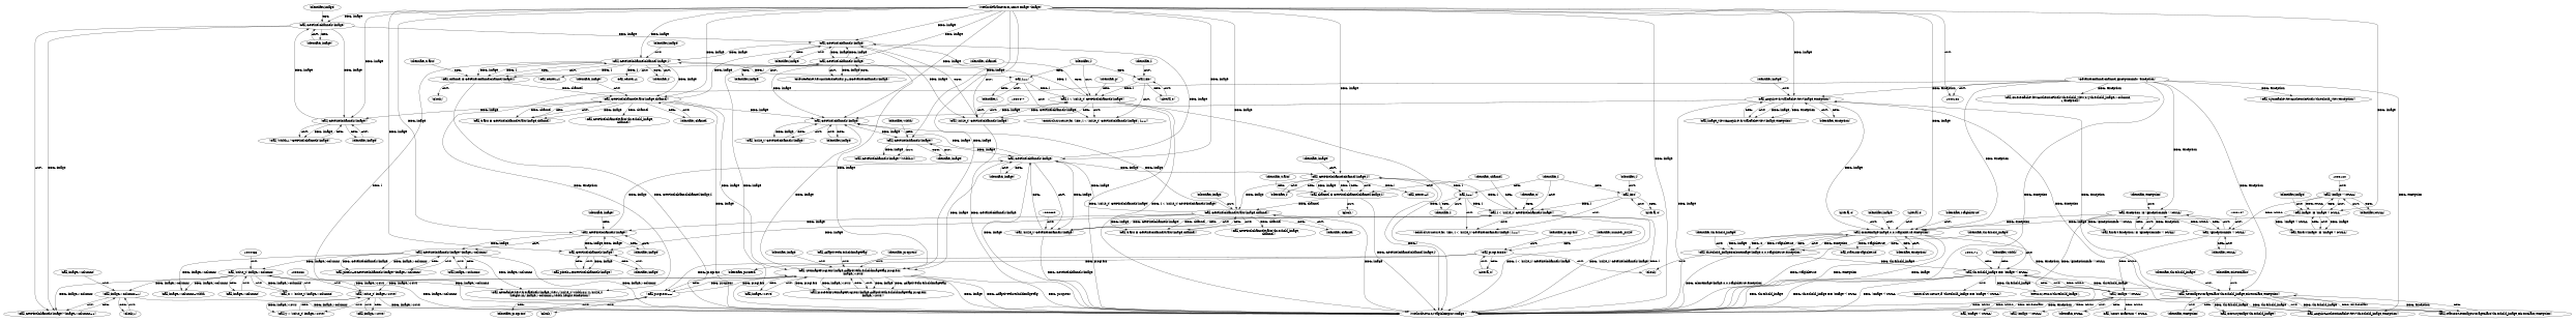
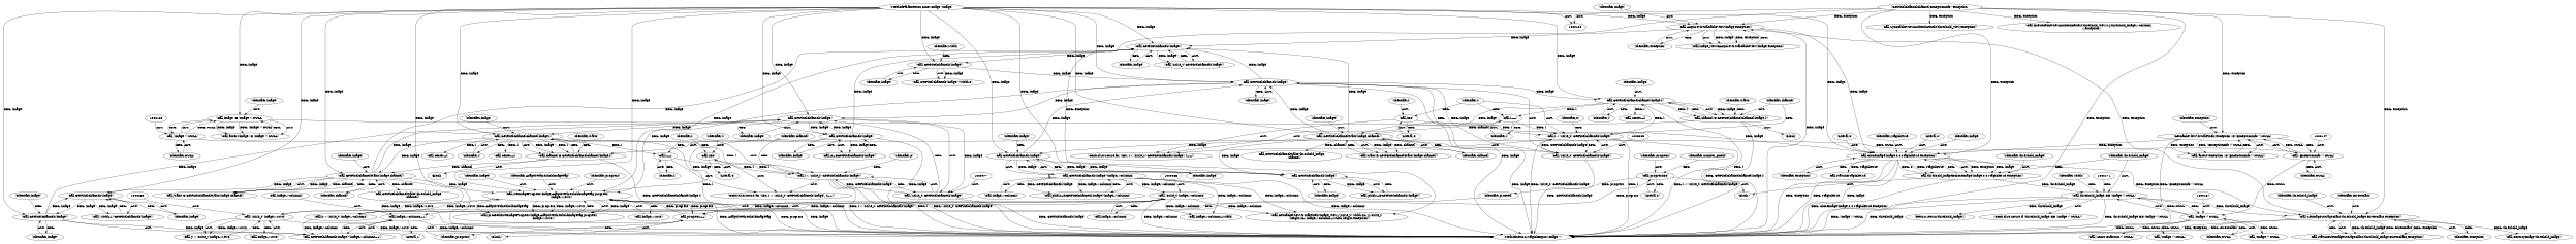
  digraph {
    n1 [label="(Call,image->columns+1)"]
-   n2 [label="(Block,1)"]
+   n2 [label="(Literal,1)"]
    n3 [label="(MethodReturn,MagickExport Image *)"]
    n4 [label="(Call,GetPixelChannels(image)*(image->columns+1))"]
    n5 [label="(Call,(ssize_t) image->columns)"]
    n6 [label="(Call,image->columns)"]
    n7 [label="(Call,image->columns+width)"]
    n8 [label="(Call,x < (ssize_t) image->columns)"]
    n9 [label="(Call,GetCacheViewVirtualPixels(image_view,-((ssize_t) width/2L),y-(ssize_t)\n      (height/2L),image->columns+width,height,exception))"]
    n10 [label="(Call,GetPixelChannels(image)*image->columns)"]
    n11 [label="(Call,image->columns)"]
    n12 [label="(Call,pixels+=GetPixelChannels(image)*image->columns)"]
    n13 [label="(Call,GetPixelChannels(image))"]
    n14 [label="(Call,GetPixelChannels(image))"]
    n15 [label="(Call,GetPixelChannels(image))"]
    n16 [label="(Identifier,image)"]
    n17 [label="(Call,GetPixelChannels(image))"]
    n18 [label="(Call,GetPixelChannelChannel(image,i))"]
    n19 [label="(Call,GetPixelChannels(image))"]
    n20 [label="(Call,SetImageProgress(image,AdaptiveThresholdImageTag,progress,\n          image->rows))"]
    n21 [label="(Call,(ssize_t) GetPixelChannels(image))"]
    n22 [label="(Identifier,image)"]
    n23 [label="(Identifier,image)"]
    n24 [label="(Call,pixels+=GetPixelChannels(image))"]
    n25 [label="(Call,GetPixelChannelTraits(image,channel))"]
    n26 [label="(Call,GetPixelChannelTraits(threshold_image,\n        channel))"]
    n27 [label="(Identifier,channel)"]
    n28 [label="(Call,traits = GetPixelChannelTraits(image,channel))"]
    n29 [label="(Call,GetPixelChannels(image))"]
    n30 [label="(Call,(ssize_t) GetPixelChannels(image))"]
    n31 [label="(Identifier,image)"]
    n32 [label="(Call,i++)"]
    n33 [label="(Call,channel = GetPixelChannelChannel(image,i))"]
    n34 [label="(Call,center+i)"]
    n35 [label="(Identifier,i)"]
    n36 [label="(Call,i < (ssize_t) GetPixelChannels(image))"]
    n37 [label="(ControlStructure,for (i=0; i < (ssize_t) GetPixelChannels(image); i++))"]
    n38 [label="(Identifier,i)"]
    n39 [label="(Block,)"]
    n40 [label="(Call,GetPixelChannelChannel(image,i))"]
    n41 [label="(Call,GetPixelChannels(image))"]
    n42 [label="(Call,(ssize_t) GetPixelChannels(image))"]
    n43 [label="(Identifier,image)"]
    n44 [label="(Call,progress++)"]
    n45 [label="(Call,(ssize_t) image->rows)"]
    n46 [label="(Call,proceed=SetImageProgress(image,AdaptiveThresholdImageTag,progress,\n          image->rows))"]
    n47 [label="(Call,image->rows)"]
    n48 [label="(Identifier,image)"]
    n49 [label="(Call,GetPixelChannels(image)*(width/2))"]
    n50 [label="(Call,GetPixelChannelTraits(image,channel))"]
    n51 [label="(Call,GetPixelChannels(image))"]
    n52 [label="(Identifier,channel)"]
    n53 [label="(Call,traits = GetPixelChannelTraits(image,channel))"]
    n54 [label="(Call,GetPixelChannelTraits(threshold_image,\n          channel))"]
    n55 [label="(Call,GetPixelChannels(image))"]
    n56 [label="(Call,(width-1)*GetPixelChannels(image))"]
    n57 [label="(Identifier,image)"]
    n58 [label="(Call,i++)"]
    n59 [label="(Call,channel = GetPixelChannelChannel(image,i))"]
    n60 [label="(Call,center+i)"]
    n61 [label="(Identifier,i)"]
    n62 [label="(Call,center+i)"]
    n63 [label="(Call,i < (ssize_t) GetPixelChannels(image))"]
    n64 [label="(ControlStructure,for (i=0; i < (ssize_t) GetPixelChannels(image); i++))"]
    n65 [label="(Identifier,i)"]
    n66 [label="(Block,)"]
    n67 [label="(Identifier,image)"]
-   n68 [label="(QueueCacheViewAuthenticPixels,p+=GetPixelChannels(image))"]
+   n68 [label="(Call,p+=GetPixelChannels(image))"]
    n69 [label="(Identifier,image)"]
    n70 [label="(MethodParameterIn,const Image *image)"]
    n71 [label="(Call,AcquireVirtualCacheView(image,exception))"]
    n72 [label="(Call,CloneImage(image,0,0,MagickTrue,exception))"]
    n73 [label="(Call,image != (Image *) NULL)"]
    1000102
    n75 [label="(Identifier,exception)"]
    n76 [label="(Call,image_view=AcquireVirtualCacheView(image,exception))"]
-   n77 [label="(Call,AcquireAuthenticCacheView(threshold_image,exception))"]
    n78 [label="(Call,SetImageStorageClass(threshold_image,DirectClass,exception))"]
    n79 [label="(Call,threshold_image=CloneImage(image,0,0,MagickTrue,exception))"]
    n80 [label="(Identifier,exception)"]
    n81 [label="(Call,status=MagickTrue)"]
    n82 [label="(Call,(Image *) NULL)"]
    n83 [label="(Call,assert(image != (Image *) NULL))"]
    n84 [label="(Call,i=0)"]
    n85 [label="(Literal,0)"]
    n86 [label="(Identifier,progress)"]
    n87 [label="(Block,)"]
    n88 [label="(Call,image->rows)"]
    n89 [label="(Call,y < (ssize_t) image->rows)"]
    n90 [label="(Call,progress=0)"]
    n91 [label="(Block,)"]
    n92 [label="(Literal,0)"]
    n93 [label="(Identifier,proceed)"]
    n94 [label="(Call,status=SetImageStorageClass(threshold_image,DirectClass,exception))"]
    n95 [label="(Identifier,exception)"]
    n96 [label="(Call,DestroyImage(threshold_image))"]
    n97 [label="(Call,threshold_image == (Image *) NULL)"]
    n98 [label="(Call,(ExceptionInfo *) NULL)"]
    n99 [label="(Identifier,NULL)"]
-   n100 [label="(Call,exception != (ExceptionInfo *) NULL)"]
+   n100 [label="(GetCacheViewVirtualPixels,exception != (ExceptionInfo *) NULL)"]
    n101 [label="(Call,(Image *) NULL)"]
    n102 [label="(Identifier,NULL)"]
    n103 [label="(Call,assert(exception != (ExceptionInfo *) NULL))"]
    n104 [label="(GetPixelChannelChannel,ExceptionInfo *exception)"]
    n105 [label="(Call,SyncCacheViewAuthenticPixels(threshold_view,exception))"]
    n106 [label="(Call,QueueCacheViewAuthenticPixels(threshold_view,0,y,threshold_image->columns,\n      1,exception))"]
    n107 [label="(Call,(const Quantum *) NULL)"]
    n108 [label="(Call,(Image *) NULL)"]
    n109 [label="(Identifier,NULL)"]
    n110 [label="(Call,(Image *) NULL)"]
    n111 [label="(Return,return(threshold_image);)"]
    n112 [label="(ControlStructure,if (threshold_image == (Image *) NULL))"]
    n113 [label="(Call,i=0)"]
    n114 [label="(Literal,0)"]
    n115 [label="(Identifier,width)"]
    n116 [label="(Identifier,channel)"]
    n117 [label="(Identifier,traits)"]
    n118 [label="(Identifier,threshold_image)"]
    n119 [label="(Identifier,threshold_image)"]
    n120 [label="(Identifier,image)"]
    n121 [label="(Identifier,image)"]
    n122 [label="(Identifier,image)"]
    n123 [label="(Identifier,width)"]
    n124 [label="(Identifier,exception)"]
-   n125 [label="(Identifier,number_ssize)"]
+   n125 [label="(Identifier,number_pixels)"]
    n126 [label="(Identifier,p)"]
-   n127 [label="(Call,AdaptiveThresholdImageTag)"]
+   n127 [label="(Identifier,AdaptiveThresholdImageTag)"]
    n128 [label="(Identifier,progress)"]
    n129 [label="(Identifier,x)"]
    n130 [label="(Identifier,MagickTrue)"]
    n131 [label="(Identifier,progress)"]
    n132 [label="(Literal,0)"]
    n133 [label="(Identifier,traits)"]
    n134 [label="(Identifier,image)"]
    n135 [label="(Identifier,channel)"]
    n136 [label="(Identifier,image)"]
    n137 [label="(Identifier,image)"]
    n138 [label="(Identifier,i)"]
    n139 [label="(Identifier,image)"]
    n140 [label="(Identifier,i)"]
    n141 [label="(Identifier,image)"]
    n142 [label="(Identifier,image)"]
    n143 [label="(Identifier,threshold_image)"]
    n144 [label="(Identifier,i)"]
    n145 [label="(Literal,0)"]
    n146 [label="(Identifier,DirectClass)"]
    n147 [label="(Identifier,image)"]
    n148 [label="(Identifier,i)"]
    n149 [label="(Call,image->columns)"]
    1000463
    1000477
    1000232
    1000120
    1000147
    1000171
+   1000167
    1000335
    n1 -> n2 [label="CFG: "]
    n1 -> n3 [label="DDG: image->columns"]
    n1 -> n4 [label="AST: "]
    n2 -> n1 [label="AST: "]
    n4 -> n1 [label="CFG: "]
    n5 -> n1 [label="DDG: image->columns"]
    n5 -> n3 [label="DDG: image->columns"]
-   n5 -> n4 [label="DDG: image->columns"]
+   n8 -> n4 [label="DDG: image->columns"]
    n5 -> n6 [label="CFG: "]
    n5 -> n7 [label="DDG: image->columns"]
    n5 -> n8 [label="AST: "]
    n5 -> n8 [label="DDG: image->columns"]
    n5 -> n9 [label="DDG: image->columns"]
    n6 -> n5 [label="AST: "]
    n8 -> n5 [label="AST: "]
    n10 -> n3 [label="DDG: image->columns"]
    n10 -> n5 [label="DDG: image->columns"]
    n10 -> n7 [label="DDG: image->columns"]
    n10 -> n9 [label="DDG: image->columns"]
    n10 -> n11 [label="CFG: "]
    n10 -> n12 [label="AST: "]
    n10 -> n12 [label="DDG: GetPixelChannels(image)"]
    n10 -> n12 [label="DDG: image->columns"]
    n11 -> n10 [label="AST: "]
    n12 -> n10 [label="CFG: "]
    n13 -> n10 [label="AST: "]
    n13 -> n10 [label="DDG: image"]
    n13 -> n14 [label="DDG: image"]
    n13 -> n15 [label="DDG: image"]
    n13 -> n16 [label="CFG: "]
    n14 -> n3 [label="DDG: image"]
    n14 -> n17 [label="DDG: image"]
    n14 -> n18 [label="DDG: image"]
    n14 -> n19 [label="DDG: image"]
    n14 -> n20 [label="DDG: image"]
    n14 -> n21 [label="AST: "]
    n14 -> n21 [label="DDG: image"]
    n14 -> n22 [label="CFG: "]
    n15 -> n13 [label="DDG: image"]
    n15 -> n23 [label="CFG: "]
    n15 -> n24 [label="AST: "]
    n15 -> n24 [label="DDG: image"]
    n16 -> n13 [label="AST: "]
    n17 -> n29 [label="DDG: image"]
    n17 -> n30 [label="AST: "]
    n17 -> n30 [label="DDG: image"]
    n17 -> n31 [label="CFG: "]
    n18 -> n3 [label="DDG: i"]
    n18 -> n25 [label="DDG: image"]
    n18 -> n32 [label="DDG: i"]
    n18 -> n33 [label="AST: "]
    n18 -> n33 [label="DDG: image"]
    n18 -> n33 [label="DDG: i"]
    n18 -> n34 [label="DDG: i"]
    n18 -> n35 [label="CFG: "]
    n19 -> n40 [label="DDG: image"]
    n19 -> n41 [label="DDG: image"]
    n19 -> n42 [label="AST: "]
    n19 -> n42 [label="DDG: image"]
    n19 -> n43 [label="CFG: "]
    n20 -> n3 [label="DDG: progress"]
    n20 -> n3 [label="DDG: image"]
    n20 -> n3 [label="DDG: AdaptiveThresholdImageTag"]
    n20 -> n17 [label="DDG: image"]
    n20 -> n44 [label="DDG: progress"]
    n20 -> n45 [label="DDG: image->rows"]
    n20 -> n46 [label="AST: "]
    n20 -> n46 [label="DDG: image"]
    n20 -> n46 [label="DDG: AdaptiveThresholdImageTag"]
    n20 -> n46 [label="DDG: progress"]
    n20 -> n46 [label="DDG: image->rows"]
    n20 -> n47 [label="CFG: "]
    n21 -> n3 [label="DDG: GetPixelChannels(image)"]
    n21 -> n14 [label="CFG: "]
    n21 -> n36 [label="AST: "]
    n21 -> n36 [label="DDG: GetPixelChannels(image)"]
    n22 -> n14 [label="AST: "]
    n23 -> n15 [label="AST: "]
    n24 -> n15 [label="CFG: "]
    n25 -> n3 [label="DDG: image"]
    n25 -> n13 [label="DDG: image"]
    n25 -> n14 [label="DDG: image"]
    n25 -> n15 [label="DDG: image"]
    n25 -> n17 [label="DDG: image"]
    n25 -> n26 [label="DDG: channel"]
    n25 -> n27 [label="CFG: "]
    n25 -> n28 [label="AST: "]
    n25 -> n28 [label="DDG: image"]
    n25 -> n28 [label="DDG: channel"]
    n27 -> n25 [label="AST: "]
    n28 -> n25 [label="CFG: "]
    n29 -> n14 [label="DDG: image"]
    n29 -> n48 [label="CFG: "]
    n29 -> n49 [label="AST: "]
    n29 -> n49 [label="DDG: image"]
    n30 -> n17 [label="CFG: "]
    n31 -> n17 [label="AST: "]
    n32 -> n36 [label="DDG: i"]
    n32 -> n37 [label="AST: "]
    n32 -> n38 [label="CFG: "]
    n33 -> n3 [label="DDG: GetPixelChannelChannel(image,i)"]
    n33 -> n18 [label="CFG: "]
    n33 -> n25 [label="DDG: channel"]
    n33 -> n39 [label="AST: "]
    n35 -> n18 [label="AST: "]
    n36 -> n3 [label="DDG: (ssize_t) GetPixelChannels(image)"]
    n36 -> n3 [label="DDG: i"]
    n36 -> n3 [label="DDG: i < (ssize_t) GetPixelChannels(image)"]
    n36 -> n18 [label="DDG: i"]
    n36 -> n21 [label="CFG: "]
    n36 -> n37 [label="AST: "]
    n38 -> n32 [label="AST: "]
    n40 -> n3 [label="DDG: i"]
    n40 -> n50 [label="DDG: image"]
    n40 -> n58 [label="DDG: i"]
    n40 -> n59 [label="AST: "]
    n40 -> n59 [label="DDG: image"]
    n40 -> n59 [label="DDG: i"]
    n40 -> n60 [label="DDG: i"]
    n40 -> n61 [label="CFG: "]
    n40 -> n62 [label="DDG: i"]
    n41 -> n3 [label="DDG: image"]
    n41 -> n17 [label="DDG: image"]
    n41 -> n19 [label="DDG: image"]
    n41 -> n20 [label="DDG: image"]
    n41 -> n67 [label="CFG: "]
    n41 -> n68 [label="AST: "]
    n41 -> n68 [label="DDG: image"]
    n42 -> n3 [label="DDG: GetPixelChannels(image)"]
    n42 -> n19 [label="CFG: "]
    n42 -> n63 [label="AST: "]
    n42 -> n63 [label="DDG: GetPixelChannels(image)"]
    n43 -> n19 [label="AST: "]
    n44 -> n20 [label="DDG: progress"]
    n44 -> n86 [label="CFG: "]
    n44 -> n87 [label="AST: "]
    n45 -> n3 [label="DDG: image->rows"]
    n45 -> n20 [label="DDG: image->rows"]
    n45 -> n88 [label="CFG: "]
    n45 -> n89 [label="AST: "]
    n45 -> n89 [label="DDG: image->rows"]
    n46 -> n20 [label="CFG: "]
    n47 -> n20 [label="AST: "]
    n48 -> n29 [label="AST: "]
    n50 -> n3 [label="DDG: image"]
    n50 -> n17 [label="DDG: image"]
    n50 -> n19 [label="DDG: image"]
    n50 -> n20 [label="DDG: image"]
    n50 -> n51 [label="DDG: image"]
    n50 -> n52 [label="CFG: "]
    n50 -> n53 [label="AST: "]
    n50 -> n53 [label="DDG: image"]
    n50 -> n53 [label="DDG: channel"]
    n50 -> n54 [label="DDG: channel"]
    n51 -> n55 [label="DDG: image"]
    n51 -> n56 [label="AST: "]
    n51 -> n56 [label="DDG: image"]
    n51 -> n57 [label="CFG: "]
    n52 -> n50 [label="AST: "]
    n53 -> n50 [label="CFG: "]
    n55 -> n4 [label="AST: "]
    n55 -> n4 [label="DDG: image"]
    n55 -> n19 [label="DDG: image"]
    n55 -> n51 [label="DDG: image"]
    n55 -> n69 [label="CFG: "]
    n56 -> n51 [label="CFG: "]
    n57 -> n51 [label="AST: "]
    n58 -> n63 [label="DDG: i"]
    n58 -> n64 [label="AST: "]
    n58 -> n65 [label="CFG: "]
    n59 -> n3 [label="DDG: GetPixelChannelChannel(image,i)"]
    n59 -> n40 [label="CFG: "]
    n59 -> n50 [label="DDG: channel"]
    n59 -> n66 [label="AST: "]
    n61 -> n40 [label="AST: "]
    n63 -> n3 [label="DDG: (ssize_t) GetPixelChannels(image)"]
    n63 -> n3 [label="DDG: i < (ssize_t) GetPixelChannels(image)"]
    n63 -> n3 [label="DDG: i"]
    n63 -> n40 [label="DDG: i"]
    n63 -> n42 [label="CFG: "]
    n63 -> n64 [label="AST: "]
    n65 -> n58 [label="AST: "]
    n67 -> n41 [label="AST: "]
    n68 -> n41 [label="CFG: "]
    n69 -> n55 [label="AST: "]
    n70 -> n3 [label="DDG: image"]
    n70 -> n13 [label="DDG: image"]
    n70 -> n14 [label="DDG: image"]
    n70 -> n15 [label="DDG: image"]
    n70 -> n17 [label="DDG: image"]
    n70 -> n18 [label="DDG: image"]
    n70 -> n19 [label="DDG: image"]
    n70 -> n20 [label="DDG: image"]
    n70 -> n25 [label="DDG: image"]
    n70 -> n29 [label="DDG: image"]
    n70 -> n40 [label="DDG: image"]
    n70 -> n41 [label="DDG: image"]
    n70 -> n50 [label="DDG: image"]
    n70 -> n51 [label="DDG: image"]
    n70 -> n55 [label="DDG: image"]
    n70 -> n71 [label="DDG: image"]
    n70 -> n72 [label="DDG: image"]
    n70 -> n73 [label="DDG: image"]
    n70 -> 1000102 [label="AST: "]
    n71 -> n3 [label="DDG: image"]
    n71 -> n17 [label="DDG: image"]
    n71 -> n72 [label="DDG: image"]
    n71 -> n75 [label="CFG: "]
    n71 -> n76 [label="AST: "]
    n71 -> n76 [label="DDG: image"]
    n71 -> n76 [label="DDG: exception"]
-   n71 -> n77 [label="DDG: exception"]
    n72 -> n3 [label="DDG: image"]
    n72 -> n3 [label="DDG: exception"]
    n72 -> n3 [label="DDG: MagickTrue"]
    n72 -> n78 [label="DDG: exception"]
    n72 -> n79 [label="AST: "]
    n72 -> n79 [label="DDG: exception"]
    n72 -> n79 [label="DDG: image"]
    n72 -> n79 [label="DDG: 0"]
    n72 -> n79 [label="DDG: MagickTrue"]
    n72 -> n80 [label="CFG: "]
    n72 -> n81 [label="DDG: MagickTrue"]
    n73 -> n72 [label="DDG: image"]
    n73 -> n82 [label="CFG: "]
    n73 -> n83 [label="AST: "]
    n73 -> n83 [label="DDG: image"]
    n73 -> n83 [label="DDG: (Image *) NULL"]
    n75 -> n71 [label="AST: "]
    n76 -> n71 [label="CFG: "]
    n78 -> n3 [label="DDG: exception"]
    n78 -> n3 [label="DDG: DirectClass"]
    n78 -> n71 [label="DDG: exception"]
-   n78 -> n77 [label="DDG: threshold_image"]
    n78 -> n94 [label="AST: "]
    n78 -> n94 [label="DDG: threshold_image"]
    n78 -> n94 [label="DDG: DirectClass"]
    n78 -> n94 [label="DDG: exception"]
    n78 -> n95 [label="CFG: "]
    n78 -> n96 [label="DDG: threshold_image"]
    n79 -> n3 [label="DDG: CloneImage(image,0,0,MagickTrue,exception)"]
    n79 -> n72 [label="CFG: "]
    n79 -> n91 [label="AST: "]
    n79 -> n97 [label="DDG: threshold_image"]
    n80 -> n72 [label="AST: "]
    n82 -> n73 [label="AST: "]
    n82 -> n73 [label="DDG: NULL"]
    n82 -> n98 [label="DDG: NULL"]
    n82 -> n99 [label="CFG: "]
    n83 -> n73 [label="CFG: "]
    n84 -> n63 [label="DDG: i"]
    n84 -> n64 [label="AST: "]
    n84 -> n85 [label="CFG: "]
    n85 -> n84 [label="AST: "]
    n86 -> n44 [label="AST: "]
    n88 -> n45 [label="AST: "]
    n89 -> n45 [label="CFG: "]
    n90 -> n44 [label="DDG: progress"]
    n90 -> n91 [label="AST: "]
    n90 -> n92 [label="CFG: "]
    n90 -> n93 [label="DDG: progress"]
    n92 -> n90 [label="AST: "]
    n93 -> n44 [label="CFG: "]
    n94 -> n78 [label="CFG: "]
    n95 -> n78 [label="AST: "]
    n97 -> n3 [label="DDG: threshold_image == (Image *) NULL"]
    n97 -> n3 [label="DDG: (Image *) NULL"]
    n97 -> n3 [label="DDG: threshold_image"]
    n97 -> n78 [label="DDG: threshold_image"]
    n97 -> n101 [label="CFG: "]
    n97 -> n111 [label="DDG: threshold_image"]
    n97 -> n112 [label="AST: "]
    n98 -> n100 [label="AST: "]
    n98 -> n100 [label="DDG: NULL"]
    n98 -> n101 [label="DDG: NULL"]
    n98 -> n102 [label="CFG: "]
    n99 -> n82 [label="AST: "]
    n100 -> n3 [label="DDG: (ExceptionInfo *) NULL"]
    n100 -> n72 [label="DDG: exception"]
    n100 -> n98 [label="CFG: "]
    n100 -> n103 [label="AST: "]
    n100 -> n103 [label="DDG: exception"]
    n100 -> n103 [label="DDG: (ExceptionInfo *) NULL"]
    n101 -> n3 [label="DDG: NULL"]
    n101 -> n97 [label="AST: "]
    n101 -> n97 [label="DDG: NULL"]
    n101 -> n107 [label="DDG: NULL"]
    n101 -> n108 [label="DDG: NULL"]
    n101 -> n109 [label="CFG: "]
    n101 -> n110 [label="DDG: NULL"]
    n102 -> n98 [label="AST: "]
    n103 -> n100 [label="CFG: "]
    n104 -> n3 [label="DDG: exception"]
    n104 -> n9 [label="DDG: exception"]
    n104 -> n71 [label="DDG: exception"]
    n104 -> n72 [label="DDG: exception"]
    n104 -> 1000102 [label="AST: "]
-   n104 -> n77 [label="DDG: exception"]
    n104 -> n78 [label="DDG: exception"]
    n104 -> n100 [label="DDG: exception"]
    n104 -> n105 [label="DDG: exception"]
    n104 -> n106 [label="DDG: exception"]
    n109 -> n101 [label="AST: "]
    n113 -> n36 [label="DDG: i"]
    n113 -> n37 [label="AST: "]
    n113 -> n114 [label="CFG: "]
    n114 -> n113 [label="AST: "]
    n115 -> n29 [label="CFG: "]
    n116 -> n59 [label="AST: "]
    n116 -> n63 [label="CFG: "]
    n117 -> n33 [label="CFG: "]
    n118 -> n78 [label="AST: "]
    n119 -> n79 [label="AST: "]
    n120 -> n73 [label="AST: "]
    n121 -> n50 [label="AST: "]
    n122 -> n13 [label="CFG: "]
    n123 -> n97 [label="CFG: "]
    n124 -> n100 [label="AST: "]
    n125 -> n90 [label="CFG: "]
    n126 -> n63 [label="CFG: "]
    n127 -> n20 [label="AST: "]
    n128 -> n90 [label="AST: "]
    n129 -> n36 [label="CFG: "]
    n130 -> n72 [label="AST: "]
    n131 -> n20 [label="AST: "]
    n132 -> n72 [label="AST: "]
    n133 -> n59 [label="CFG: "]
    n134 -> n40 [label="AST: "]
    n135 -> n33 [label="AST: "]
    n135 -> n36 [label="CFG: "]
    n136 -> n25 [label="AST: "]
    n137 -> n20 [label="AST: "]
    n138 -> n113 [label="AST: "]
    n139 -> n18 [label="AST: "]
    n140 -> n58 [label="CFG: "]
    n140 -> n63 [label="AST: "]
    n140 -> n84 [label="CFG: "]
    n141 -> n72 [label="AST: "]
    n142 -> n55 [label="CFG: "]
    n143 -> n79 [label="CFG: "]
    n143 -> n97 [label="AST: "]
    n144 -> n84 [label="AST: "]
    n145 -> n72 [label="AST: "]
    n146 -> n78 [label="AST: "]
    n147 -> n71 [label="AST: "]
    n148 -> n32 [label="CFG: "]
    n148 -> n36 [label="AST: "]
    n148 -> n113 [label="CFG: "]
    n149 -> n1 [label="AST: "]
    1000463 -> n5 [label="AST: "]
    1000477 -> n42 [label="AST: "]
    1000232 -> n45 [label="AST: "]
    1000120 -> n82 [label="AST: "]
    1000147 -> n98 [label="AST: "]
    1000171 -> n97 [label="CFG: "]
+   1000167 -> n101 [label="AST: "]
    1000335 -> n21 [label="AST: "]
  }
